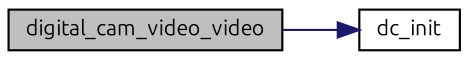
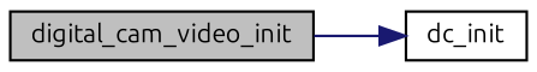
  digraph {
    rankdir=LR
    fontname=Ubuntu
    node [color=black fontname=Ubuntu fontsize=10 shape=record style=filled]
-   n1 [fillcolor=grey75 fontcolor=black height=0.2 label=digital_cam_video_video width=0.4]
+   n1 [fillcolor=grey75 fontcolor=black height=0.2 label=digital_cam_video_init width=0.4]
    n2 [fillcolor=white height=0.2 label=dc_init width=0.4]
    n1 -> n2 [color=midnightblue fontname=Ubuntu fontsize=10 labelfontname=FreeSans labelfontsize=10 style=solid]
  }
